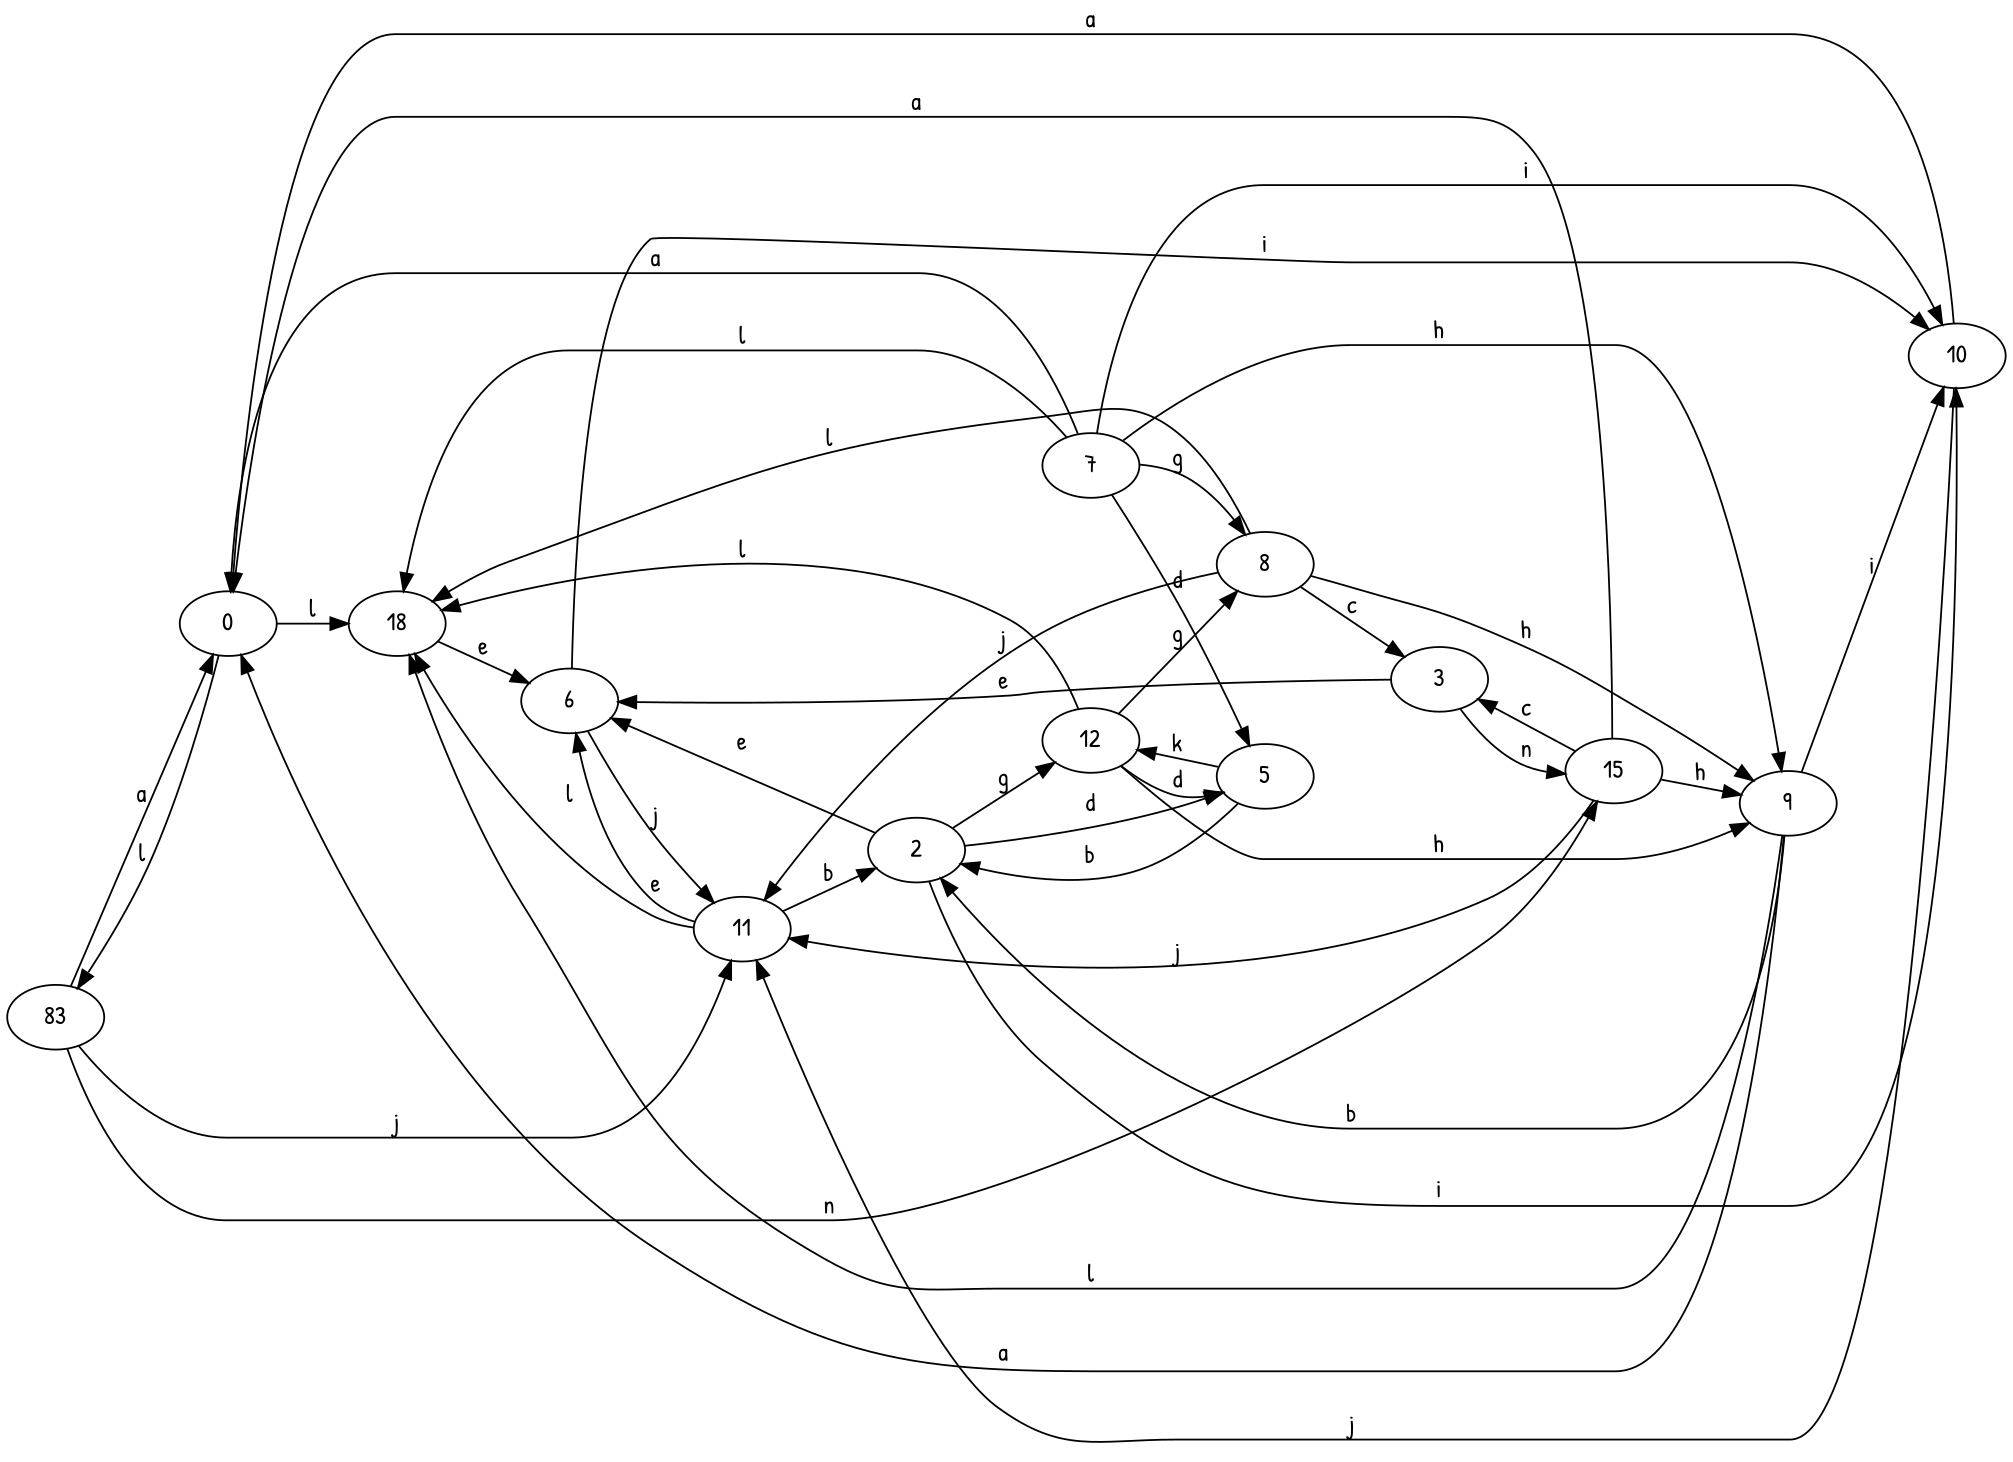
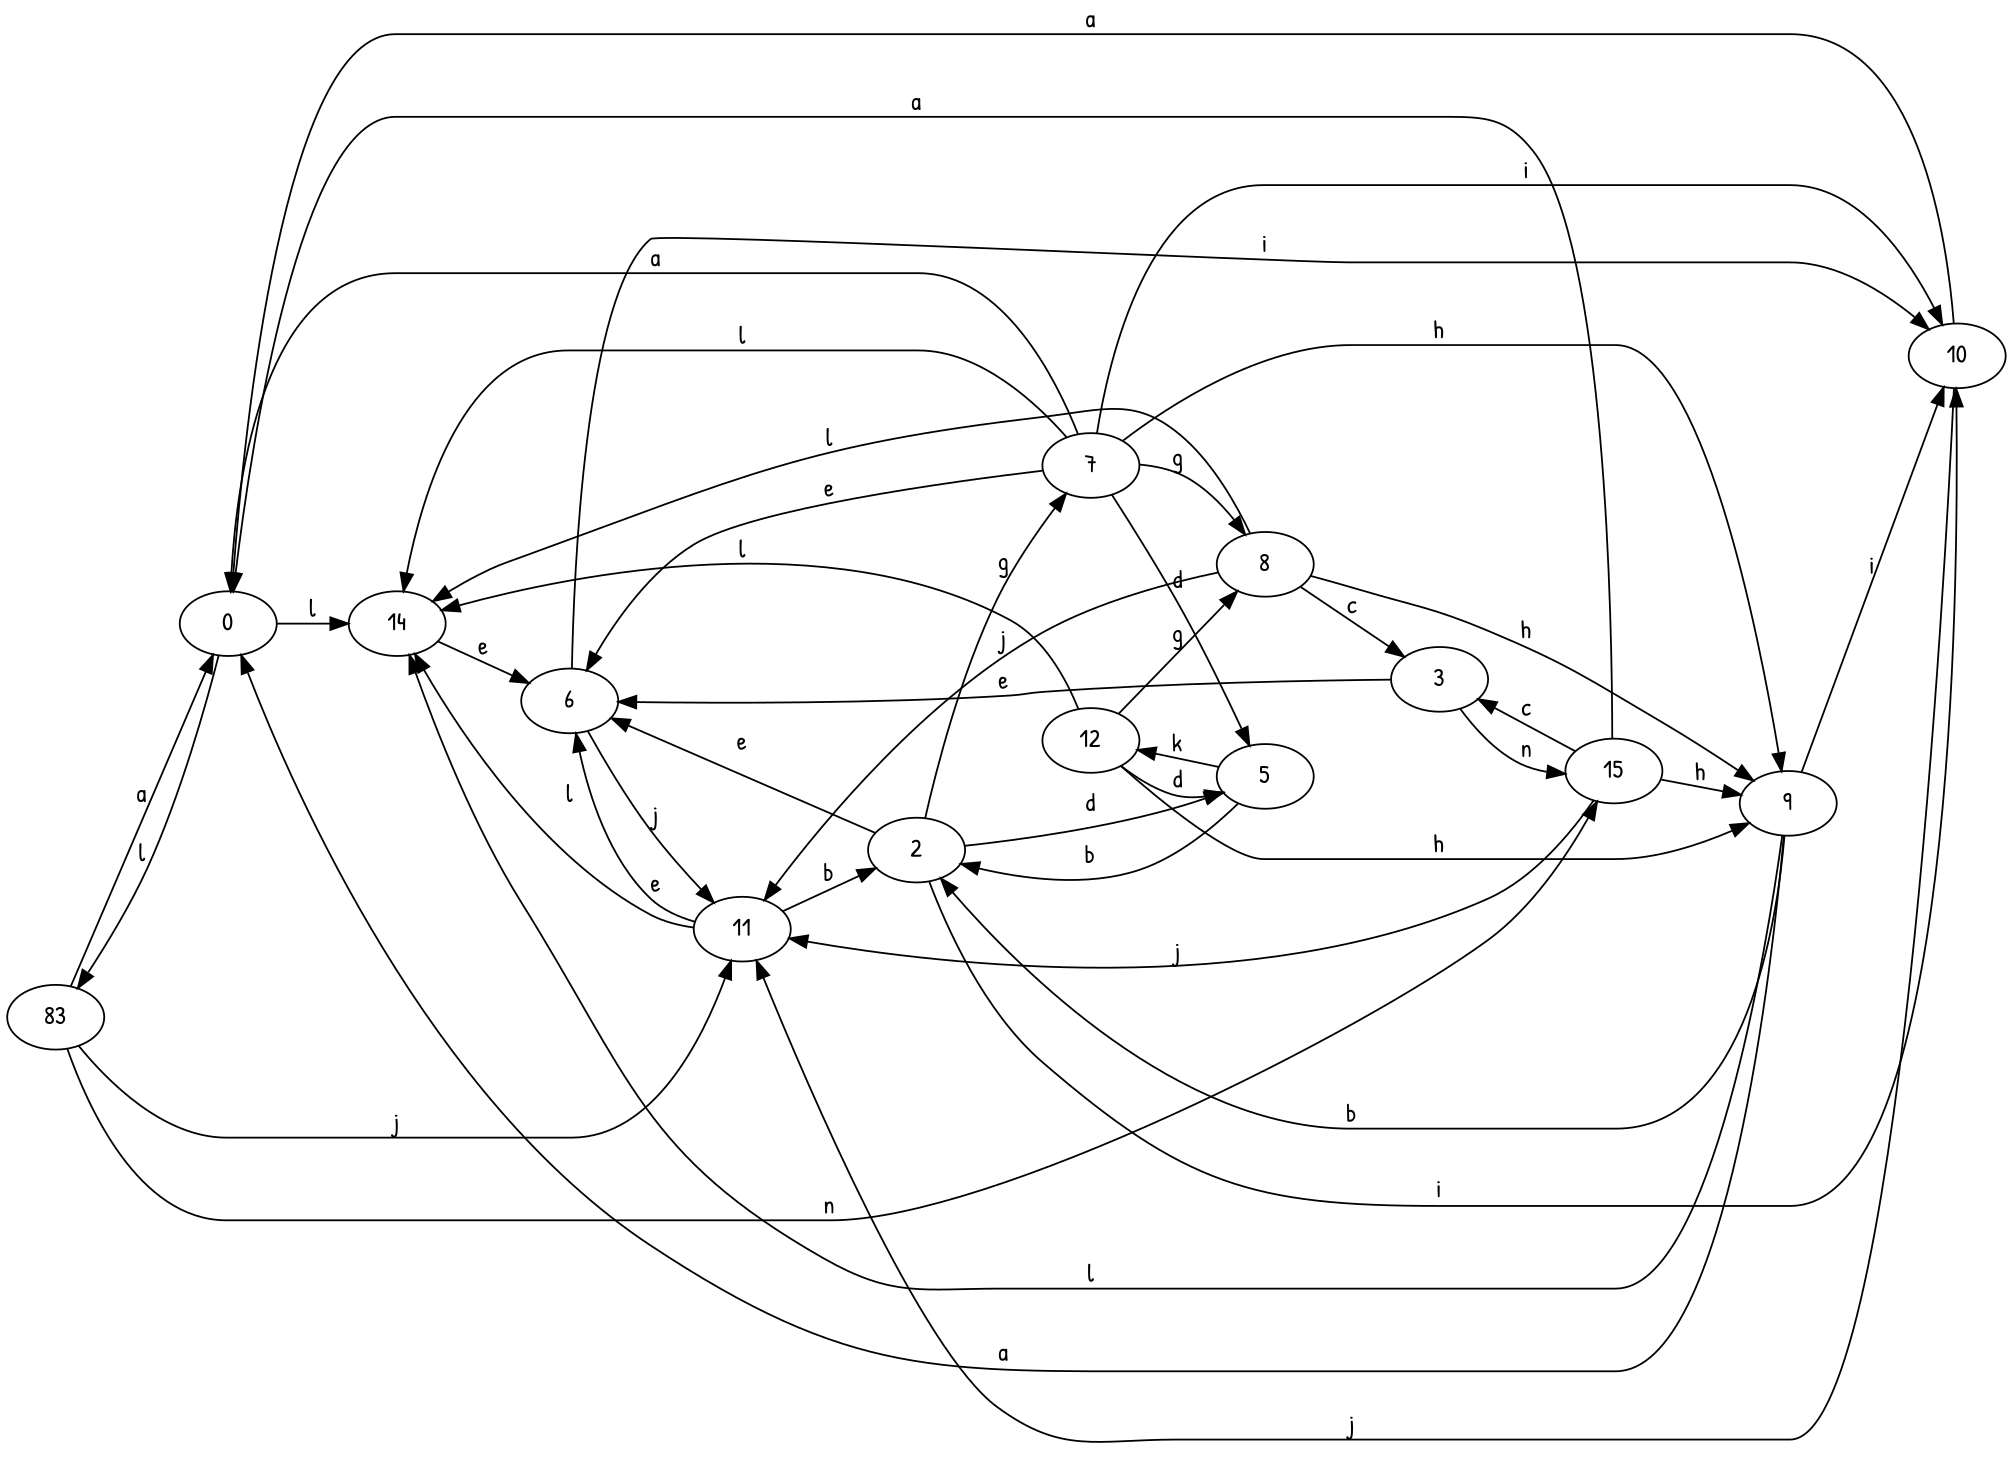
  strict digraph {
    fontname="Patrick Hand"
    rankdir=LR
    node [fontname="Patrick Hand"]
    edge [fontname="Patrick Hand"]
    n1 [label=83]
    0
-   14 [label=18]
+   14
    15
    11
    6
    10
    2
    5
    7
    12
    8
    9
    3
    n1 -> 0 [label=a]
    n1 -> 15 [label=n]
    n1 -> 11 [label=j]
    0 -> n1 [label=l]
    0 -> 14 [label=l]
    14 -> 6 [label=e]
    15 -> 0 [label=a]
    15 -> 11 [label=j]
    15 -> 9 [label=h]
    15 -> 3 [label=c]
    11 -> 14 [label=l]
    11 -> 6 [label=e]
    11 -> 2 [label=b]
    6 -> 11 [label=j]
    6 -> 10 [label=i]
    10 -> 0 [label=a]
    10 -> 11 [label=j]
    2 -> 6 [label=e]
    2 -> 10 [label=i]
    2 -> 5 [label=d]
-   2 -> 12 [label=g]
+   2 -> 7 [label=g]
    5 -> 2 [label=b]
    5 -> 12 [label=k]
    7 -> 0 [label=a]
    7 -> 14 [label=l]
+   7 -> 6 [label=e]
    7 -> 10 [label=i]
    7 -> 5 [label=d]
    7 -> 8 [label=g]
    7 -> 9 [label=h]
    12 -> 14 [label=l]
    12 -> 5 [label=d]
    12 -> 8 [label=g]
    12 -> 9 [label=h]
    8 -> 14 [label=l]
    8 -> 11 [label=j]
    8 -> 9 [label=h]
    8 -> 3 [label=c]
    9 -> 0 [label=a]
    9 -> 14 [label=l]
    9 -> 10 [label=i]
    9 -> 2 [label=b]
    3 -> 15 [label=n]
    3 -> 6 [label=e]
  }
